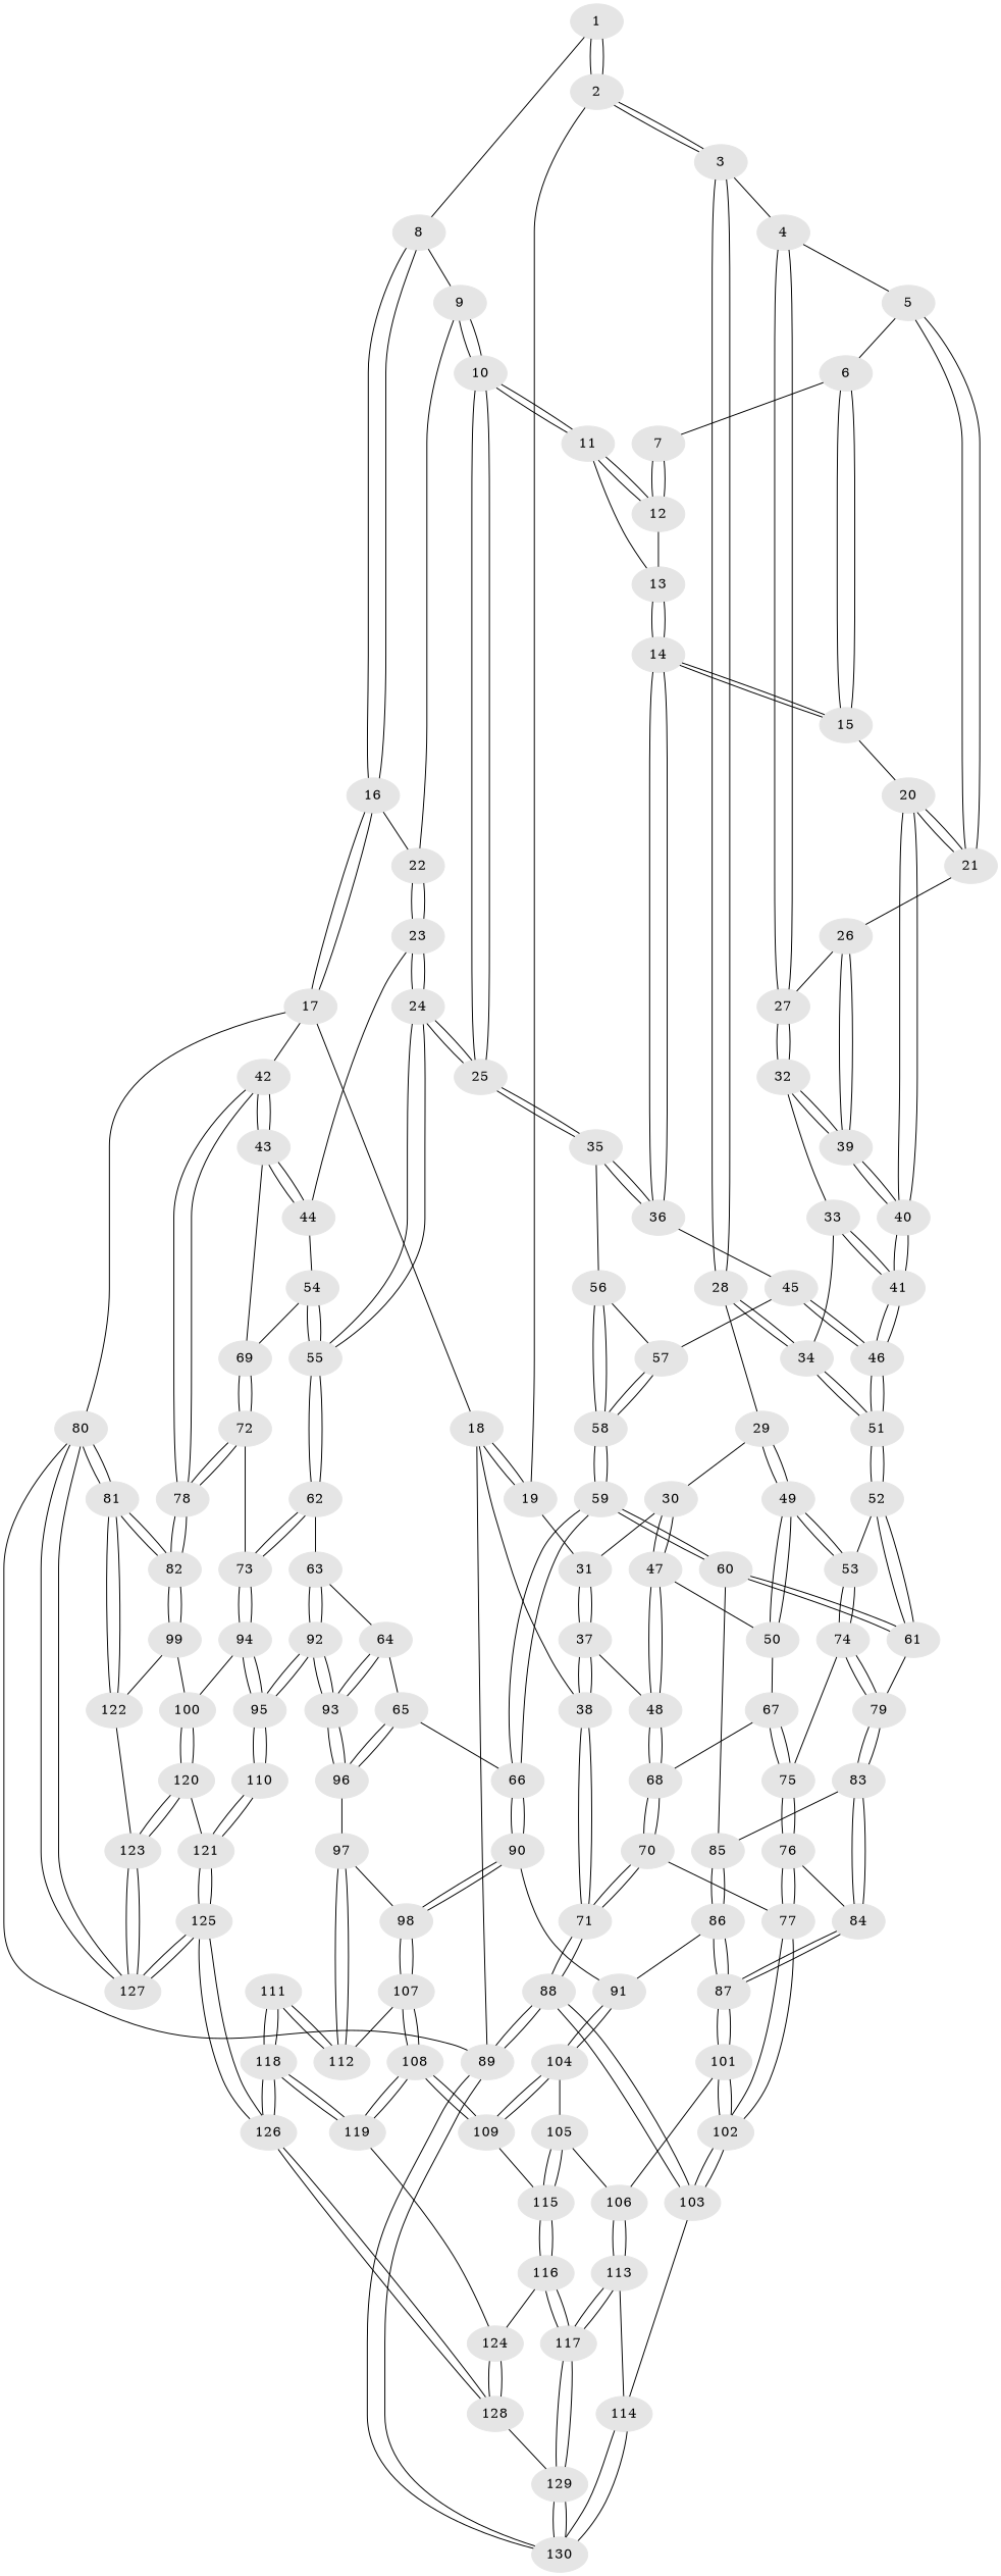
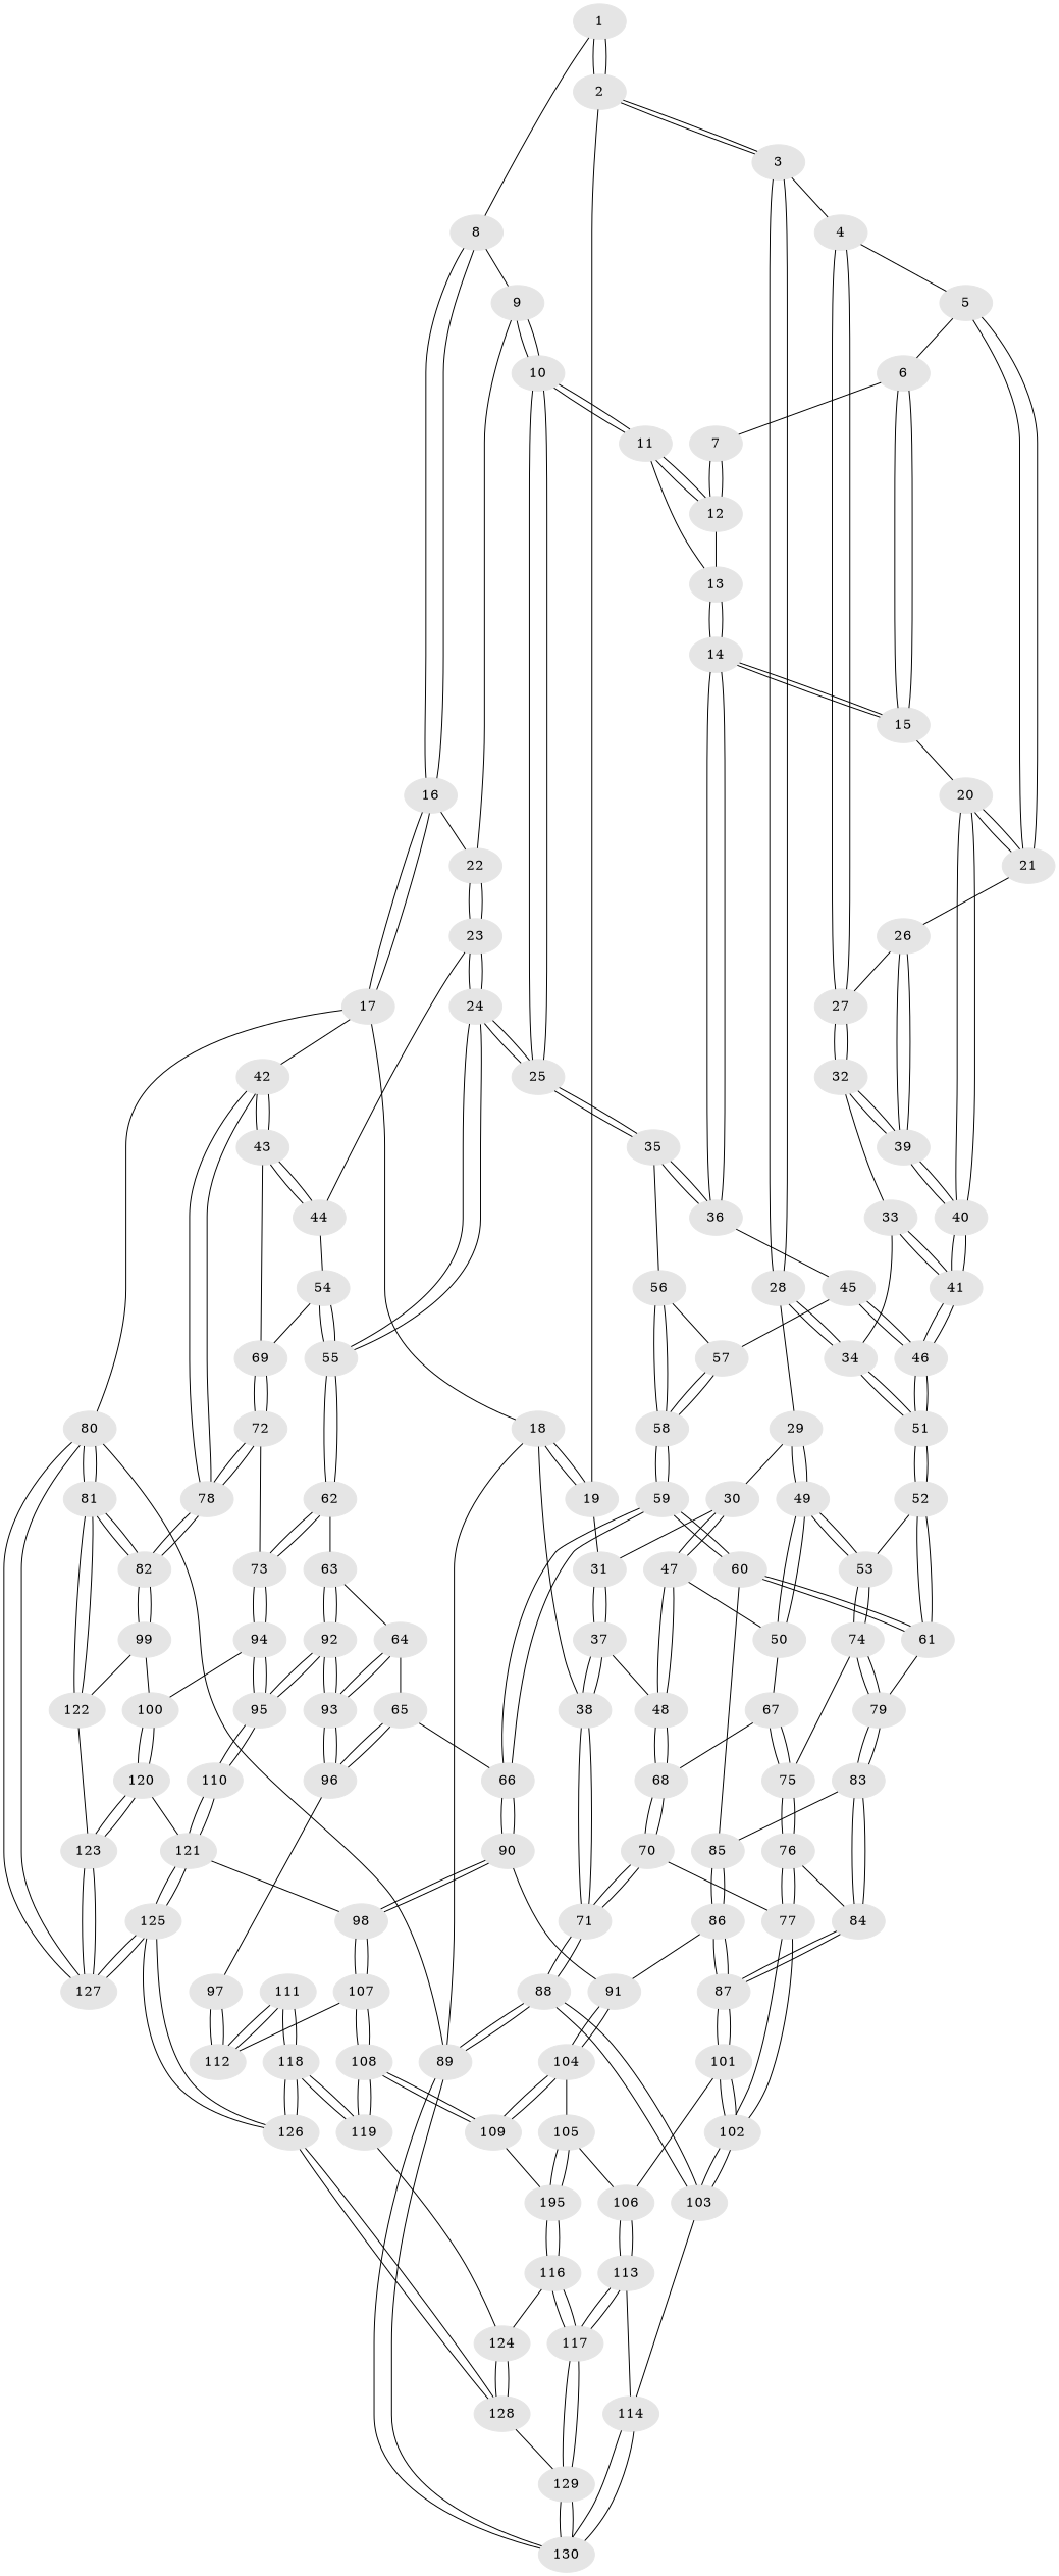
  graph {
    node [color=gray90 style=filled]
    1
    2
    8
    3
    19
    9
    16
    4
    28
    31
    5
    27
    29
    34
    6
    21
    32
    7
    15
    26
    12
    20
    13
    10
    22
    17
    11
    25
    23
    35
    14
    36
    45
    40
    18
    42
    80
    38
    89
    43
    78
    81
    127
    71
    130
    37
    41
    39
    24
    44
    55
    54
    62
    56
    33
    30
    49
    51
    47
    50
    53
    48
    46
    52
    57
    58
    68
    88
    69
    82
    72
    67
    70
    74
    75
    61
    79
    63
    73
    59
    60
    66
    85
    90
    86
    83
    64
    92
    94
    65
    93
    95
    96
    97
    91
    98
    76
    77
    102
    103
    100
    84
    87
    99
    122
    123
    101
    104
    106
    114
    107
    105
    109
    110
    120
    121
    112
    108
    113
-   115
+   115 [label=195]
    116
    117
    119
    124
    111
    118
    125
    126
    129
    128
    1 -- 2
    1 -- 2
    1 -- 8
    2 -- 3
    2 -- 3
    2 -- 19
    8 -- 9
    8 -- 16
    8 -- 16
    3 -- 4
    3 -- 28
    3 -- 28
    19 -- 31
    9 -- 10
    9 -- 10
    9 -- 22
    16 -- 22
    16 -- 17
    16 -- 17
    4 -- 5
    4 -- 27
    4 -- 27
    28 -- 29
    28 -- 34
    28 -- 34
    31 -- 37
    31 -- 37
    5 -- 6
    5 -- 21
    5 -- 21
    27 -- 32
    27 -- 32
    29 -- 30
    29 -- 49
    29 -- 49
    34 -- 51
    34 -- 51
    6 -- 7
    6 -- 15
    6 -- 15
    21 -- 26
    32 -- 39
    32 -- 39
    32 -- 33
    7 -- 12
    7 -- 12
    15 -- 20
    26 -- 27
    26 -- 39
    26 -- 39
    12 -- 13
    20 -- 21
    20 -- 21
    20 -- 40
    20 -- 40
    13 -- 14
    13 -- 14
    10 -- 11
    10 -- 11
    10 -- 25
    10 -- 25
    22 -- 23
    22 -- 23
    17 -- 18
    17 -- 42
    17 -- 80
    11 -- 12
    11 -- 12
    11 -- 13
    25 -- 35
    25 -- 35
    23 -- 24
    23 -- 24
    23 -- 44
    35 -- 36
    35 -- 36
    35 -- 56
    14 -- 15
    14 -- 15
    14 -- 36
    14 -- 36
    36 -- 45
    45 -- 46
    45 -- 46
    45 -- 57
    40 -- 41
    40 -- 41
    18 -- 19
    18 -- 19
    18 -- 38
    18 -- 89
    42 -- 43
    42 -- 43
    42 -- 78
    42 -- 78
    80 -- 89
    80 -- 81
    80 -- 81
    80 -- 127
    80 -- 127
    38 -- 71
    38 -- 71
    89 -- 130
    89 -- 130
    43 -- 44
    43 -- 44
    43 -- 69
    78 -- 82
    78 -- 82
    81 -- 82
    81 -- 82
    81 -- 122
    81 -- 122
    71 -- 88
    71 -- 88
    37 -- 38
    37 -- 38
    37 -- 48
    41 -- 46
    41 -- 46
    39 -- 40
    39 -- 40
    24 -- 25
    24 -- 25
    24 -- 55
    24 -- 55
    44 -- 54
    55 -- 62
    55 -- 62
    54 -- 55
    54 -- 55
    54 -- 69
    62 -- 63
    62 -- 73
    62 -- 73
    56 -- 57
    56 -- 58
    56 -- 58
    33 -- 34
    33 -- 41
    33 -- 41
    30 -- 31
    30 -- 47
    30 -- 47
    49 -- 50
    49 -- 50
    49 -- 53
    49 -- 53
    51 -- 52
    51 -- 52
    47 -- 50
    47 -- 48
    47 -- 48
    50 -- 67
    53 -- 74
    53 -- 74
    48 -- 68
    48 -- 68
    46 -- 51
    46 -- 51
    52 -- 53
    52 -- 61
    52 -- 61
    57 -- 58
    57 -- 58
    58 -- 59
    58 -- 59
    68 -- 70
    68 -- 70
    88 -- 89
    88 -- 89
    88 -- 103
    88 -- 103
    69 -- 72
    69 -- 72
    82 -- 99
    82 -- 99
    72 -- 78
    72 -- 78
    72 -- 73
    67 -- 68
    67 -- 75
    67 -- 75
    70 -- 71
    70 -- 71
    70 -- 77
    74 -- 75
    74 -- 79
    74 -- 79
    75 -- 76
    75 -- 76
    61 -- 79
    79 -- 83
    79 -- 83
    63 -- 64
    63 -- 92
    63 -- 92
    73 -- 94
    73 -- 94
    59 -- 60
    59 -- 60
    59 -- 66
    59 -- 66
    60 -- 61
    60 -- 61
    60 -- 85
    66 -- 90
    66 -- 90
    85 -- 86
    85 -- 86
    90 -- 91
    90 -- 98
    90 -- 98
    86 -- 91
    86 -- 87
    86 -- 87
    83 -- 85
    83 -- 84
    83 -- 84
    64 -- 65
    64 -- 93
    64 -- 93
    92 -- 93
    92 -- 93
    92 -- 95
    92 -- 95
    94 -- 95
    94 -- 95
    94 -- 100
    65 -- 66
    65 -- 96
    65 -- 96
    93 -- 96
    93 -- 96
    95 -- 110
    95 -- 110
    96 -- 97
-   97 -- 98
+   121 -- 98
    97 -- 112
    97 -- 112
    91 -- 104
    91 -- 104
    98 -- 107
    98 -- 107
    76 -- 77
    76 -- 77
    76 -- 84
    77 -- 102
    77 -- 102
    102 -- 103
    102 -- 103
    103 -- 114
    100 -- 120
    100 -- 120
    84 -- 87
    84 -- 87
    87 -- 101
    87 -- 101
    99 -- 100
    99 -- 122
    122 -- 123
    123 -- 127
    123 -- 127
    101 -- 102
    101 -- 102
    101 -- 106
    104 -- 105
    104 -- 109
    104 -- 109
    106 -- 113
    106 -- 113
    114 -- 130
    114 -- 130
    107 -- 112
    107 -- 108
    107 -- 108
    105 -- 106
    105 -- 115
    105 -- 115
    109 -- 115
    110 -- 121
    110 -- 121
    120 -- 123
    120 -- 123
    120 -- 121
    121 -- 125
    121 -- 125
    108 -- 109
    108 -- 109
    108 -- 119
    108 -- 119
    113 -- 114
    113 -- 117
    113 -- 117
    115 -- 116
    115 -- 116
    116 -- 117
    116 -- 117
    116 -- 124
    117 -- 129
    117 -- 129
    119 -- 124
    124 -- 128
    124 -- 128
    111 -- 112
    111 -- 112
    111 -- 118
    111 -- 118
    118 -- 119
    118 -- 119
    118 -- 126
    118 -- 126
    125 -- 127
    125 -- 127
    125 -- 126
    125 -- 126
    126 -- 128
    126 -- 128
    129 -- 130
    129 -- 130
    128 -- 129
  }
